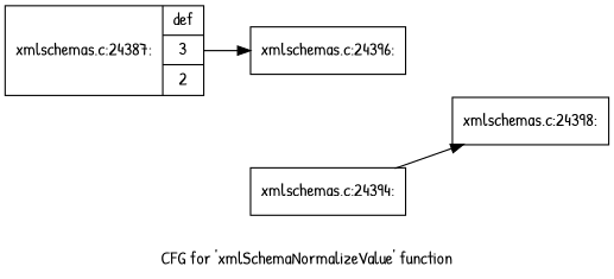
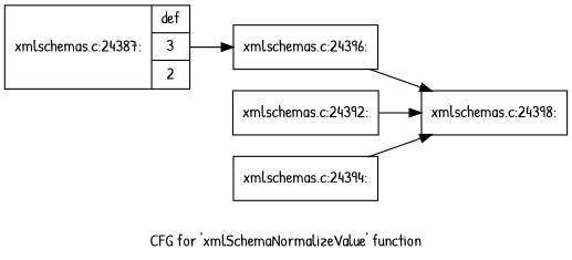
  digraph {
    fontname="Patrick Hand"
    label="CFG for 'xmlSchemaNormalizeValue' function"
    rankdir=LR
    node [fontname="Patrick Hand" shape=record]
    edge [fontname="Patrick Hand"]
    n1 [label="{xmlschemas.c:24387:|{<s0>def|<s1>3|<s2>2}}"]
    n2 [label="{xmlschemas.c:24396:}"]
    n3 [label="{xmlschemas.c:24398:}"]
+   n4 [label="{xmlschemas.c:24392:}"]
    n5 [label="{xmlschemas.c:24394:}"]
    n1 -> n2
+   n2 -> n3
+   n4 -> n3
    n5 -> n3
  }
